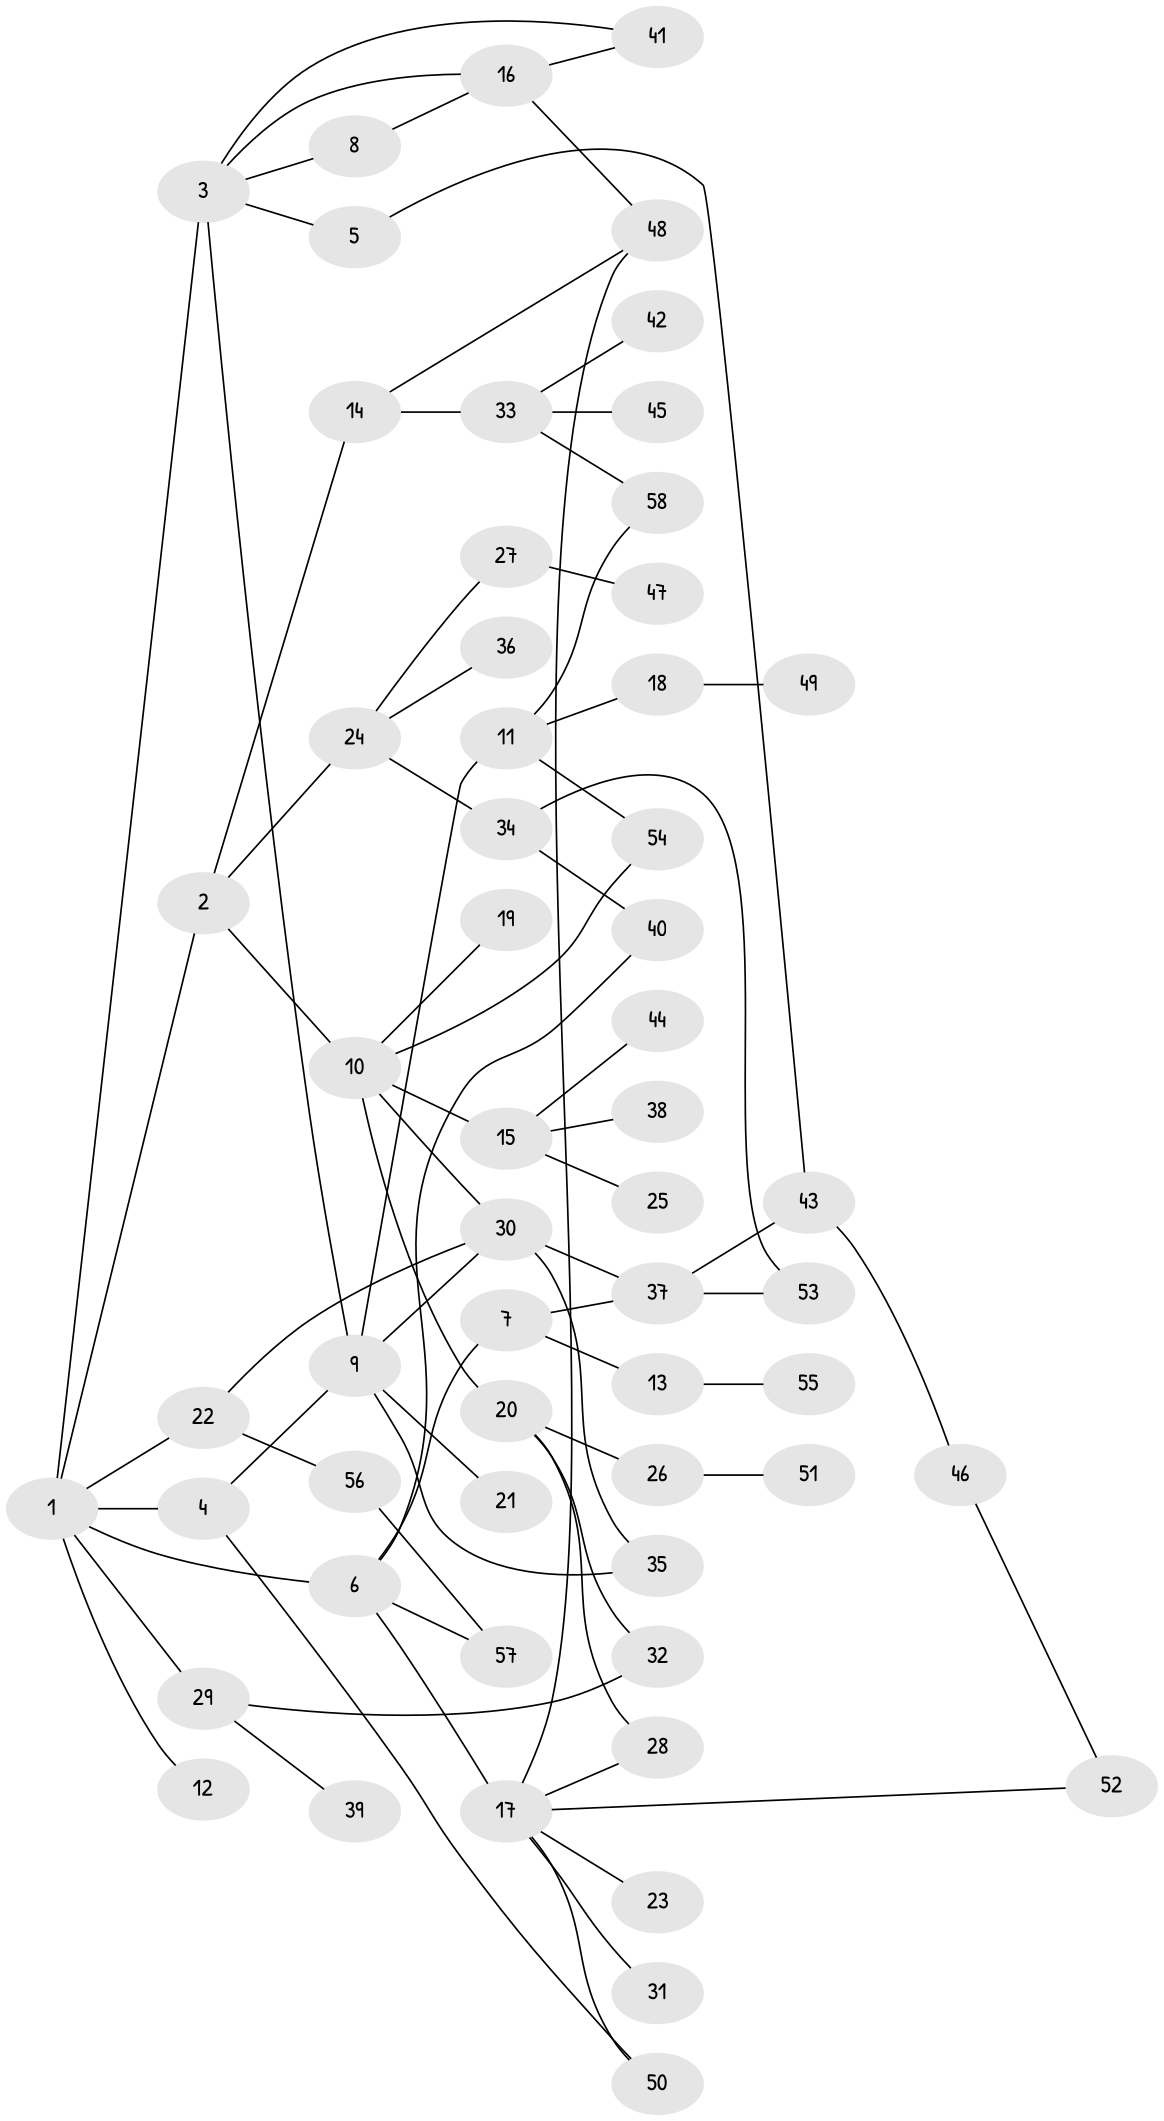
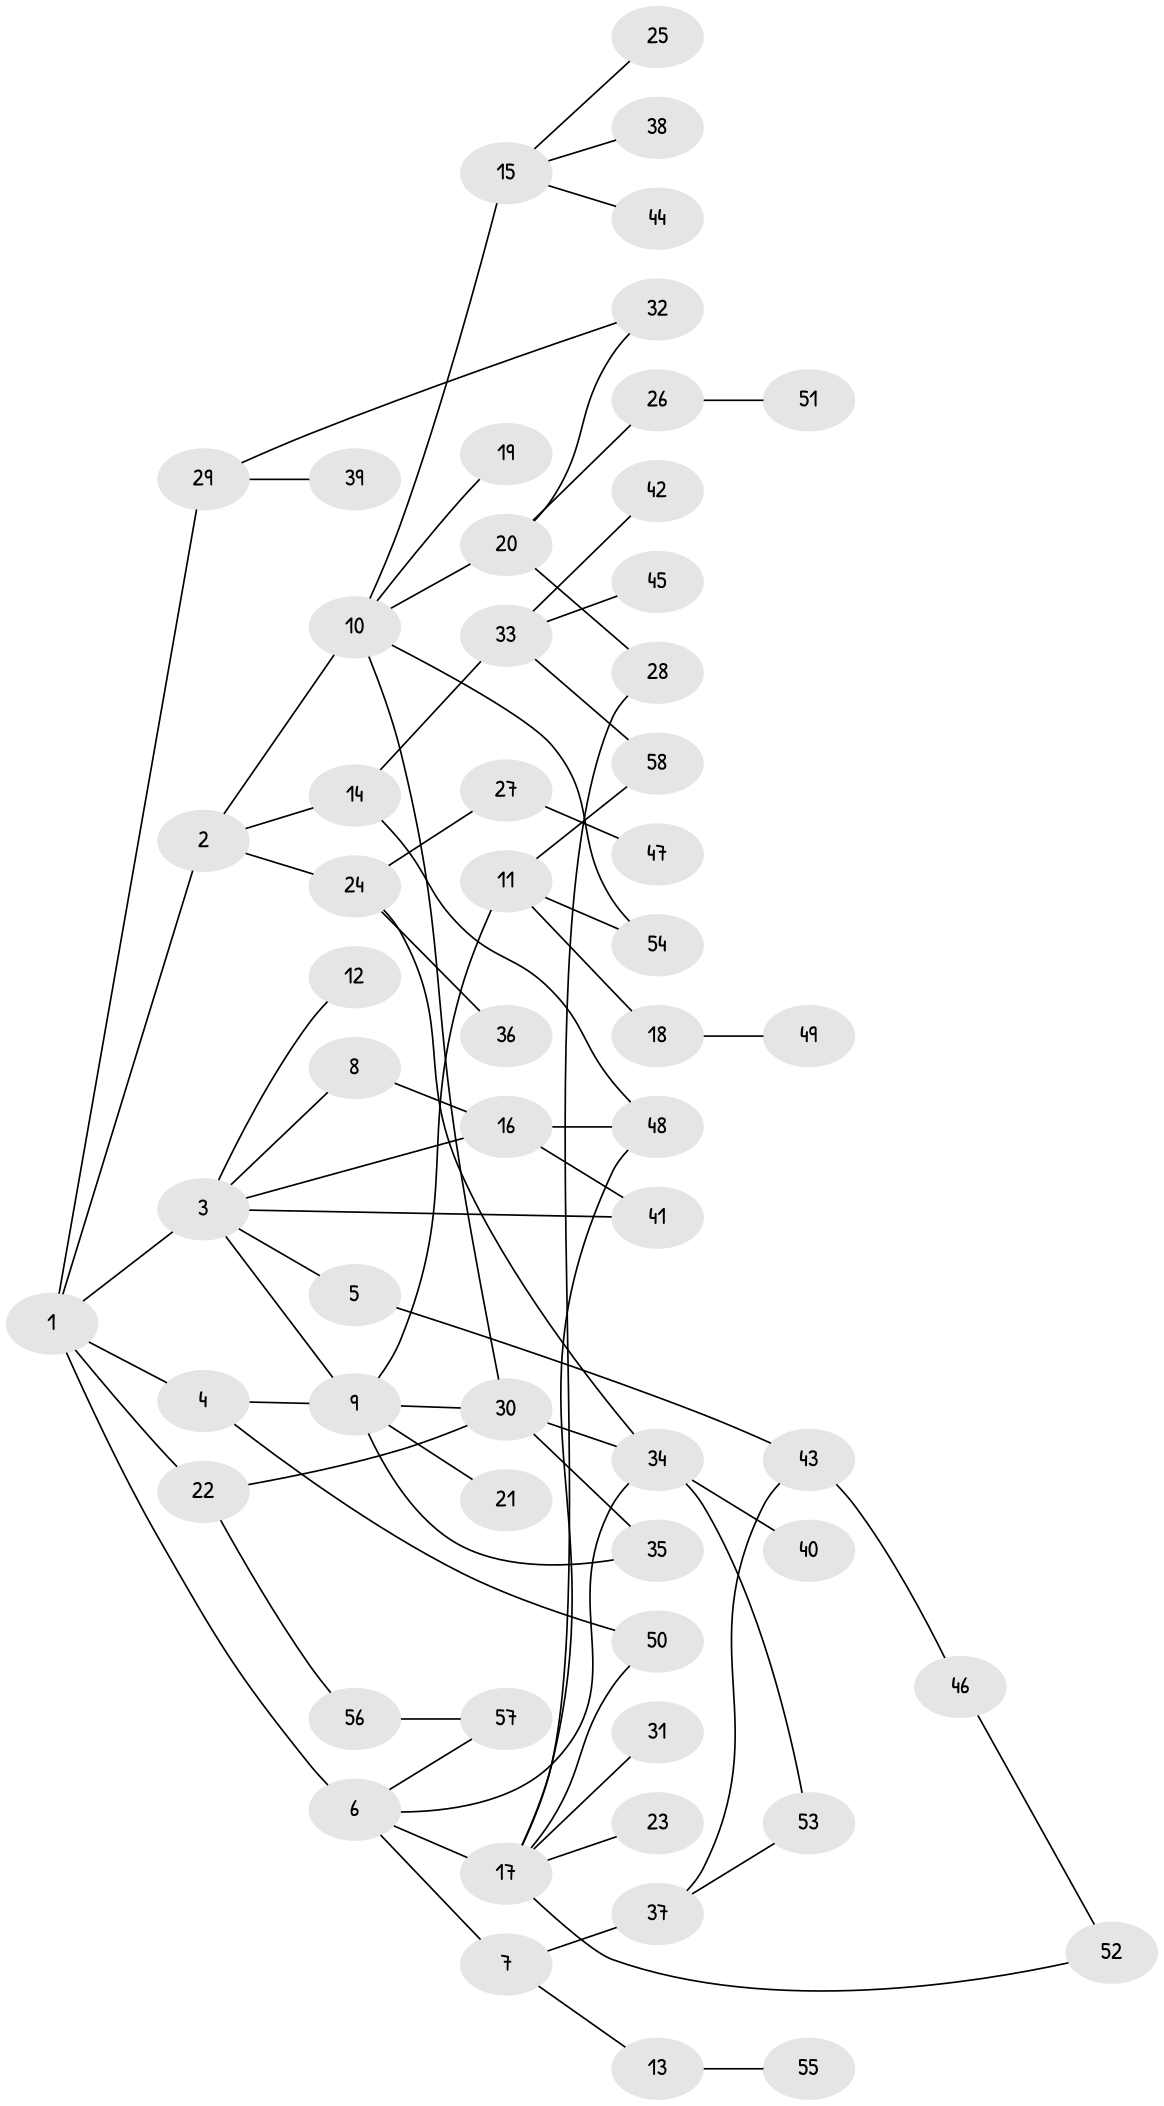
  graph {
    fontname="Patrick Hand"
    rankdir=LR
    node [color=gray90 fontname="Patrick Hand" style=filled]
    edge [fontname="Patrick Hand"]
    1
    2
    3
    4
    6
    22
    29
    10
    14
    24
    5
    8
    9
    12
    16
    41
    50
    7
    17
    40
    57
    30
    56
    32
    39
    15
    19
    20
    54
    33
    48
    27
    34
    36
    43
    11
    21
    35
    46
    13
    37
    23
    28
    31
    52
    55
    53
    18
    58
    25
    38
    44
    26
    49
    45
    42
    51
    47
    1 -- 2
    1 -- 3
    1 -- 4
    1 -- 6
    1 -- 22
    1 -- 29
    2 -- 10
    2 -- 14
    2 -- 24
    3 -- 5
    3 -- 8
    3 -- 9
-   1 -- 12
+   3 -- 12
    3 -- 16
    3 -- 41
    4 -- 9
    4 -- 50
    6 -- 7
    6 -- 17
-   6 -- 40
+   6 -- 34
    6 -- 57
    22 -- 30
    22 -- 56
    29 -- 32
    29 -- 39
    10 -- 30
    10 -- 15
    10 -- 19
    10 -- 20
    10 -- 54
    14 -- 33
    14 -- 48
    24 -- 27
    24 -- 34
    24 -- 36
    5 -- 43
    8 -- 16
    9 -- 30
    9 -- 11
    9 -- 21
    9 -- 35
    16 -- 41
    16 -- 48
    7 -- 13
    7 -- 37
    17 -- 50
    17 -- 48
    17 -- 23
    17 -- 28
    17 -- 31
    17 -- 52
-   30 -- 37
+   30 -- 34
    30 -- 35
    56 -- 57
    15 -- 25
    15 -- 38
    15 -- 44
    20 -- 32
    20 -- 28
    20 -- 26
    33 -- 58
    33 -- 45
    33 -- 42
    27 -- 47
    34 -- 40
    34 -- 53
    43 -- 46
    11 -- 54
    11 -- 18
    11 -- 58
    46 -- 52
    13 -- 55
    37 -- 43
    37 -- 53
    18 -- 49
    26 -- 51
  }
